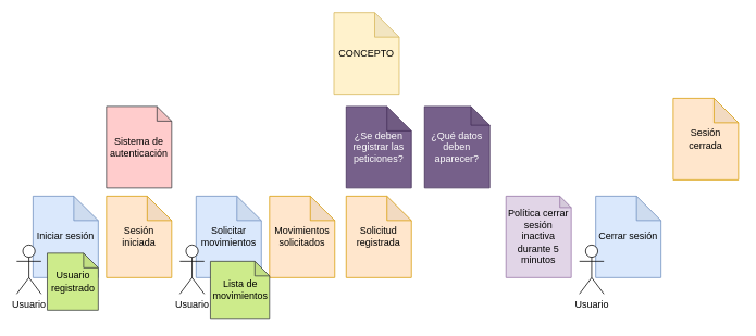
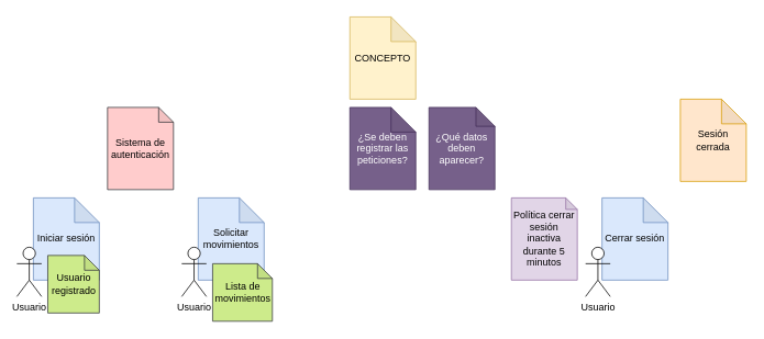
  <mxCell id="0" />
  <mxCell id="1" parent="0" />
- <mxCell id="2" value="Sesión iniciada" style="shape=note;whiteSpace=wrap;html=1;backgroundOutline=1;darkOpacity=0.05;fillColor=#ffe6cc;strokeColor=#d79b00;" vertex="1" parent="1"><mxGeometry x="130" y="240" width="80" height="100" as="geometry" /></mxCell>
  <mxCell id="3" value="Sesión cerrada" style="shape=note;whiteSpace=wrap;html=1;backgroundOutline=1;darkOpacity=0.05;fillColor=#ffe6cc;strokeColor=#d79b00;" vertex="1" parent="1"><mxGeometry x="825" y="120" width="80" height="100" as="geometry" /></mxCell>
- <mxCell id="4" value="Movimientos solicitados" style="shape=note;whiteSpace=wrap;html=1;backgroundOutline=1;darkOpacity=0.05;fillColor=#ffe6cc;strokeColor=#d79b00;" vertex="1" parent="1"><mxGeometry x="330" y="240" width="80" height="100" as="geometry" /></mxCell>
- <mxCell id="5" value="Solicitud registrada" style="shape=note;whiteSpace=wrap;html=1;backgroundOutline=1;darkOpacity=0.05;fillColor=#ffe6cc;strokeColor=#d79b00;" vertex="1" parent="1"><mxGeometry x="424" y="240" width="80" height="100" as="geometry" /></mxCell>
  <mxCell id="6" value="¿Se deben registrar las peticiones?" style="shape=note;whiteSpace=wrap;html=1;backgroundOutline=1;darkOpacity=0.05;fillColor=#76608a;strokeColor=#432D57;fontColor=#ffffff;" vertex="1" parent="1"><mxGeometry x="424" y="130" width="80" height="100" as="geometry" /></mxCell>
- <mxCell id="7" value="CONCEPTO" style="shape=note;whiteSpace=wrap;html=1;backgroundOutline=1;darkOpacity=0.05;fillColor=#fff2cc;strokeColor=#d6b656;" vertex="1" parent="1"><mxGeometry x="409" y="15" width="80" height="100" as="geometry" /></mxCell>
+ <mxCell id="7" value="CONCEPTO" style="shape=note;whiteSpace=wrap;html=1;backgroundOutline=1;darkOpacity=0.05;fillColor=#fff2cc;strokeColor=#d6b656;" vertex="1" parent="1"><mxGeometry x="424" y="20" width="80" height="100" as="geometry" /></mxCell>
  <mxCell id="8" value="" style="group" vertex="1" connectable="0" parent="1"><mxGeometry x="30" y="240" width="90" height="120" as="geometry" /></mxCell>
  <mxCell id="9" value="" style="group" vertex="1" connectable="0" parent="8"><mxGeometry x="-10" width="100" height="120" as="geometry" /></mxCell>
  <mxCell id="10" value="Iniciar sesión" style="shape=note;whiteSpace=wrap;html=1;backgroundOutline=1;darkOpacity=0.05;fillColor=#dae8fc;strokeColor=#6c8ebf;" vertex="1" parent="9"><mxGeometry x="20" width="80" height="100" as="geometry" /></mxCell>
  <mxCell id="11" value="Usuario" style="shape=umlActor;verticalLabelPosition=bottom;verticalAlign=top;html=1;outlineConnect=0;" vertex="1" parent="9"><mxGeometry y="60" width="30" height="60" as="geometry" /></mxCell>
  <mxCell id="12" value="" style="group" vertex="1" connectable="0" parent="1"><mxGeometry x="230" y="240" width="90" height="120" as="geometry" /></mxCell>
  <mxCell id="13" value="" style="group" vertex="1" connectable="0" parent="12"><mxGeometry x="-10" width="100" height="120" as="geometry" /></mxCell>
  <mxCell id="14" value="Solicitar movimientos" style="shape=note;whiteSpace=wrap;html=1;backgroundOutline=1;darkOpacity=0.05;fillColor=#dae8fc;strokeColor=#6c8ebf;" vertex="1" parent="13"><mxGeometry x="20" width="80" height="100" as="geometry" /></mxCell>
  <mxCell id="15" value="Usuario" style="shape=umlActor;verticalLabelPosition=bottom;verticalAlign=top;html=1;outlineConnect=0;" vertex="1" parent="13"><mxGeometry y="60" width="30" height="60" as="geometry" /></mxCell>
  <mxCell id="16" value="" style="group" vertex="1" connectable="0" parent="1"><mxGeometry x="720" y="240" width="90" height="120" as="geometry" /></mxCell>
  <mxCell id="17" value="" style="group" vertex="1" connectable="0" parent="16"><mxGeometry x="-10" width="100" height="120" as="geometry" /></mxCell>
  <mxCell id="18" value="Cerrar sesión" style="shape=note;whiteSpace=wrap;html=1;backgroundOutline=1;darkOpacity=0.05;fillColor=#dae8fc;strokeColor=#6c8ebf;" vertex="1" parent="17"><mxGeometry x="20" width="80" height="100" as="geometry" /></mxCell>
  <mxCell id="19" value="Usuario" style="shape=umlActor;verticalLabelPosition=bottom;verticalAlign=top;html=1;outlineConnect=0;" vertex="1" parent="17"><mxGeometry y="60" width="30" height="60" as="geometry" /></mxCell>
  <mxCell id="20" value="¿Qué datos deben aparecer?" style="shape=note;whiteSpace=wrap;html=1;backgroundOutline=1;darkOpacity=0.05;fillColor=#76608a;strokeColor=#432D57;size=23;fontColor=#ffffff;" vertex="1" parent="1"><mxGeometry x="520" y="130" width="80" height="100" as="geometry" /></mxCell>
  <mxCell id="21" value="Sistema de autenticación" style="shape=note;whiteSpace=wrap;html=1;backgroundOutline=1;darkOpacity=0.05;fillColor=#ffcccc;strokeColor=#36393d;size=18;" vertex="1" parent="1"><mxGeometry x="130" y="130" width="80" height="100" as="geometry" /></mxCell>
  <mxCell id="22" value="Usuario registrado" style="shape=note;whiteSpace=wrap;html=1;backgroundOutline=1;darkOpacity=0.05;fillColor=#cdeb8b;strokeColor=#36393d;size=18;" vertex="1" parent="1"><mxGeometry x="57.5" y="310" width="62.5" height="70" as="geometry" /></mxCell>
  <mxCell id="23" value="Lista de movimientos" style="shape=note;whiteSpace=wrap;html=1;backgroundOutline=1;darkOpacity=0.05;fillColor=#cdeb8b;strokeColor=#36393d;size=18;" vertex="1" parent="1"><mxGeometry x="257.5" y="320" width="72.5" height="70" as="geometry" /></mxCell>
  <mxCell id="24" value="Política cerrar sesión inactiva durante 5 minutos" style="shape=note;whiteSpace=wrap;html=1;backgroundOutline=1;darkOpacity=0.05;fillColor=#e1d5e7;strokeColor=#9673a6;size=14;" vertex="1" parent="1"><mxGeometry x="620" y="240" width="80" height="100" as="geometry" /></mxCell>
